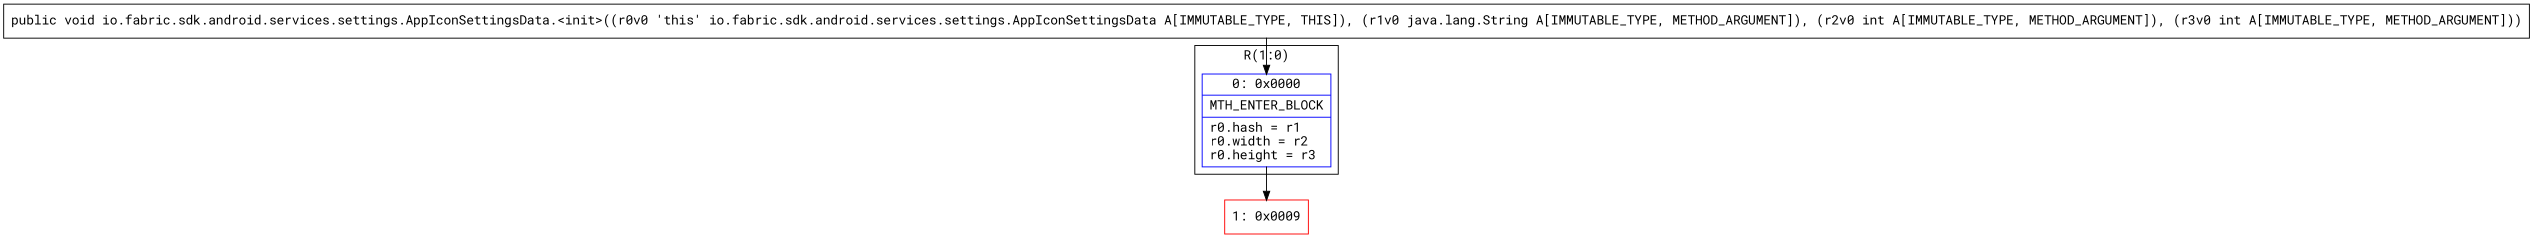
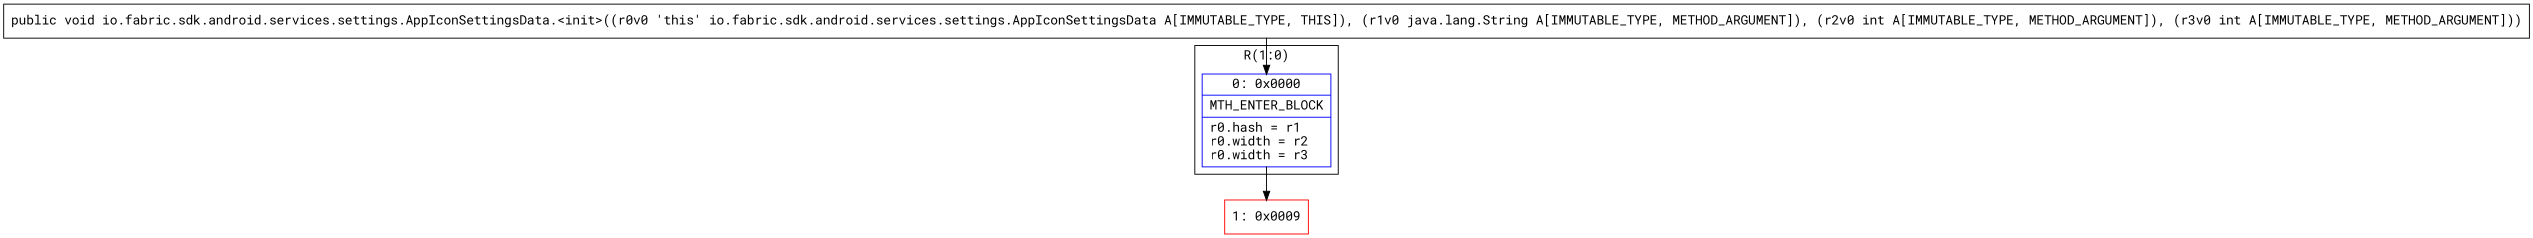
  digraph {
    fontname="Roboto Mono"
    node [shape=record fontname="Roboto Mono"]
    edge [fontname="Roboto Mono"]
-   n1 [color=blue label="{0\:\ 0x0000|MTH_ENTER_BLOCK\l|r0.hash = r1\lr0.width = r2\lr0.height = r3\l}"]
+   n1 [color=blue label="{0\:\ 0x0000|MTH_ENTER_BLOCK\l|r0.hash = r1\lr0.width = r2\lr0.width = r3\l}"]
    n2 [color=red label="{1\:\ 0x0009}"]
    n3 [label="{public void io.fabric.sdk.android.services.settings.AppIconSettingsData.\<init\>((r0v0 'this' io.fabric.sdk.android.services.settings.AppIconSettingsData A[IMMUTABLE_TYPE, THIS]), (r1v0 java.lang.String A[IMMUTABLE_TYPE, METHOD_ARGUMENT]), (r2v0 int A[IMMUTABLE_TYPE, METHOD_ARGUMENT]), (r3v0 int A[IMMUTABLE_TYPE, METHOD_ARGUMENT])) }"]
    subgraph cluster_1 {
      label="R(1:0)"
      n1
    }
    n1 -> n2
    n3 -> n1
  }
